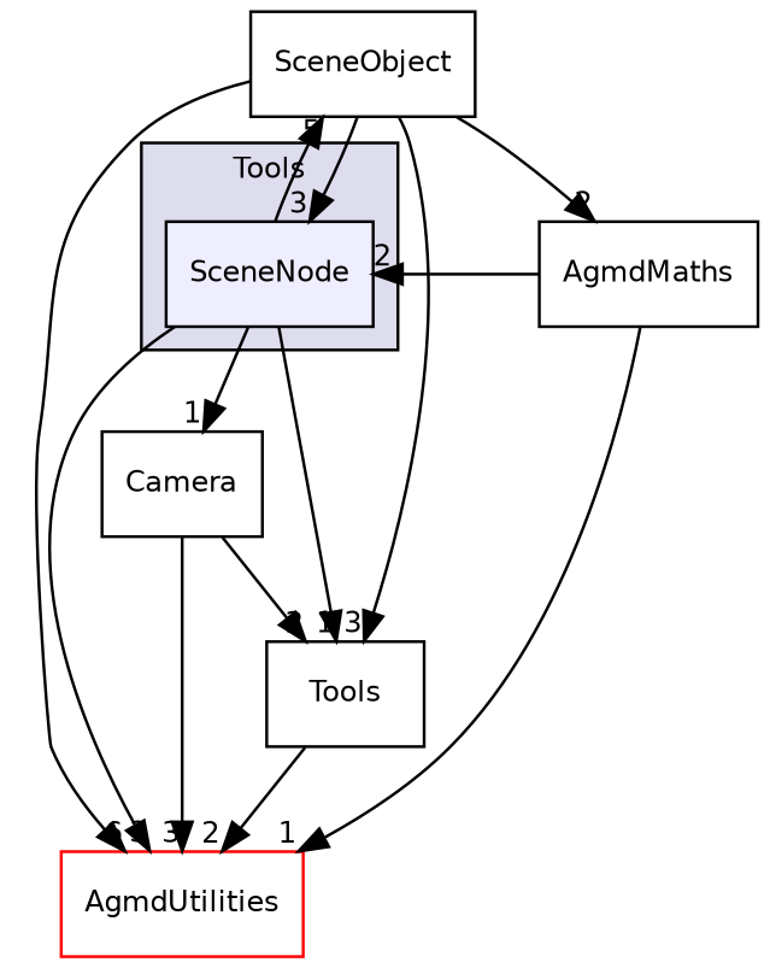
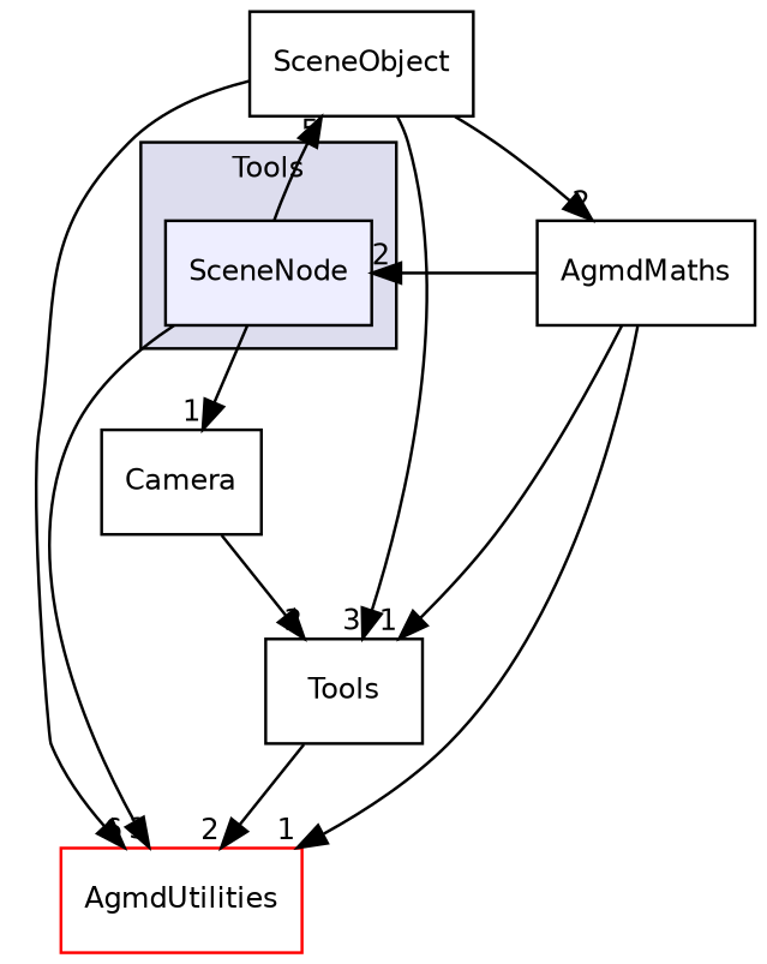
  digraph {
    compound=true
    node [fontname=Helvetica fontsize=10 shape=box]
    edge [headlabel=3 labeldistance=1.5 labelfontname=Helvetica labelfontsize=10]
    n1 [fillcolor="#eeeeff" label=SceneNode pencolor=black style=filled]
    n2 [label=SceneObject]
    n3 [color=red fillcolor=white label=AgmdUtilities style=filled]
    n4 [label=Tools]
    n5 [label=Camera]
    n6 [label=AgmdMaths]
    subgraph cluster_1 {
      bgcolor="#ddddee"
      fontname=Helvetica
      fontsize=10
      label=Tools
      pencolor=black
      n1
    }
    n1 -> n2 [headlabel=5]
    n1 -> n3
-   n1 -> n4 [headlabel=1]
+   n6 -> n4 [headlabel=1]
    n1 -> n5 [headlabel=1]
-   n2 -> n1
    n2 -> n3 [headlabel=6]
    n2 -> n4
    n2 -> n6 [headlabel=2]
    n4 -> n3 [headlabel=2]
-   n5 -> n3
    n5 -> n4 [headlabel=2]
    n6 -> n1 [headlabel=2]
    n6 -> n3 [headlabel=1]
  }
